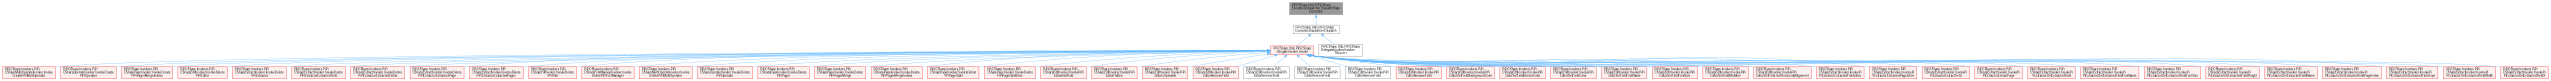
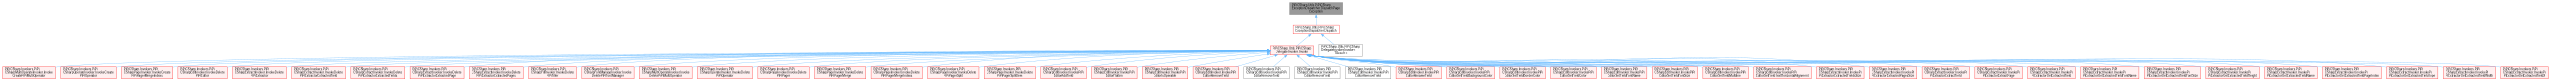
  digraph {
    rankdir=TB
    fontname=Inter
    node [color=red fillcolor="#FFF0F0" fontname=Inter fontsize=10 shape=box style=filled]
    edge [color=steelblue1 dir=back fontname=Inter fontsize=10 labelfontname=Helvetica labelfontsize=10 style=solid]
    n1 [color=gray40 fillcolor=grey60 fontcolor=black height=0.2 label="PiPiCSharp.Utils.PiPiCSharp\lExceptionDispatcher.DispatchPage\lException" width=0.4]
-   n2 [color=grey40 fillcolor=white height=0.2 label="PiPiCSharp.Utils.PiPiCSharp\lExceptionDispatcher.Dispatch" width=0.4]
+   n2 [fillcolor=white height=0.2 label="PiPiCSharp.Utils.PiPiCSharp\lExceptionDispatcher.Dispatch" width=0.4]
    n3 [height=0.2 label="PiPiCSharp.Utils.PiPiCSharp\lDelegateInvoker.Invoke" width=0.4]
    n4 [color=grey40 fillcolor=white height=0.2 label="PiPiCSharp.Utils.PiPiCSharp\lDelegateInvoker.Invoke\<\l TResult \>" width=0.4]
    n5 [height=0.2 label="PiPiCSharp.Invokers.PiPi\lCSharpMultiOperateInvoker.Invoke\lCreatePiPiMultiOperator" width=0.4]
    n6 [height=0.2 label="PiPiCSharp.Invokers.PiPi\lCSharpOperateInvoker.InvokeCreate\lPiPiOperator" width=0.4]
    n7 [height=0.2 label="PiPiCSharp.Invokers.PiPi\lCSharpPageInvoker.InvokeCreate\lPiPiPagerMergeIndexs" width=0.4]
    n8 [height=0.2 label="PiPiCSharp.Invokers.PiPi\lCSharpEditInvoker.InvokeDelete\lPiPiEditor" width=0.4]
    n9 [height=0.2 label="PiPiCSharp.Invokers.PiPi\lCSharpExtractInvoker.InvokeDelete\lPiPiExtractor" width=0.4]
    n10 [height=0.2 label="PiPiCSharp.Invokers.PiPi\lCSharpExtractInvoker.InvokeDelete\lPiPiExtractorExtractedField" width=0.4]
    n11 [height=0.2 label="PiPiCSharp.Invokers.PiPi\lCSharpExtractInvoker.InvokeDelete\lPiPiExtractorExtractedFields" width=0.4]
    n12 [height=0.2 label="PiPiCSharp.Invokers.PiPi\lCSharpExtractInvoker.InvokeDelete\lPiPiExtractorExtractedPage" width=0.4]
    n13 [height=0.2 label="PiPiCSharp.Invokers.PiPi\lCSharpExtractInvoker.InvokeDelete\lPiPiExtractorExtractedPages" width=0.4]
    n14 [height=0.2 label="PiPiCSharp.Invokers.PiPi\lCSharpFillInvoker.InvokeDelete\lPiPiFiller" width=0.4]
    n15 [height=0.2 label="PiPiCSharp.Invokers.PiPi\lCSharpFontManageInvoker.Invoke\lDeletePiPiFontManager" width=0.4]
    n16 [height=0.2 label="PiPiCSharp.Invokers.PiPi\lCSharpMultiOperateInvoker.Invoke\lDeletePiPiMultiOperator" width=0.4]
    n17 [height=0.2 label="PiPiCSharp.Invokers.PiPi\lCSharpOperateInvoker.InvokeDelete\lPiPiOperator" width=0.4]
    n18 [height=0.2 label="PiPiCSharp.Invokers.PiPi\lCSharpPageInvoker.InvokeDelete\lPiPiPager" width=0.4]
    n19 [height=0.2 label="PiPiCSharp.Invokers.PiPi\lCSharpPageInvoker.InvokeDelete\lPiPiPagerMerge" width=0.4]
    n20 [height=0.2 label="PiPiCSharp.Invokers.PiPi\lCSharpPageInvoker.InvokeDelete\lPiPiPagerMergeIndexs" width=0.4]
    n21 [height=0.2 label="PiPiCSharp.Invokers.PiPi\lCSharpPageInvoker.InvokeDelete\lPiPiPagerSplit" width=0.4]
    n22 [height=0.2 label="PiPiCSharp.Invokers.PiPi\lCSharpPageInvoker.InvokeDelete\lPiPiPagerSplitItem" width=0.4]
    n23 [height=0.2 label="PiPiCSharp.Invokers.PiPi\lCSharpEditInvoker.InvokePiPi\lEditorAddField" width=0.4]
    n24 [height=0.2 label="PiPiCSharp.Invokers.PiPi\lCSharpEditInvoker.InvokePiPi\lEditorFlatten" width=0.4]
    n25 [height=0.2 label="PiPiCSharp.Invokers.PiPi\lCSharpEditInvoker.InvokePiPi\lEditorIsOperable" width=0.4]
    n26 [height=0.2 label="PiPiCSharp.Invokers.PiPi\lCSharpEditInvoker.InvokePiPi\lEditorRemoveField" width=0.4]
    n27 [color=grey40 fillcolor=white height=0.2 label="PiPiCSharp.Invokers.PiPi\lCSharpEditInvoker.InvokePiPi\lEditorRemoveField" width=0.4]
    n28 [color=grey40 fillcolor=white height=0.2 label="PiPiCSharp.Invokers.PiPi\lCSharpEditInvoker.InvokePiPi\lEditorRemoveField" width=0.4]
    n29 [color=grey40 fillcolor=white height=0.2 label="PiPiCSharp.Invokers.PiPi\lCSharpEditInvoker.InvokePiPi\lEditorRemoveField" width=0.4]
    n30 [height=0.2 label="PiPiCSharp.Invokers.PiPi\lCSharpEditInvoker.InvokePiPi\lEditorRenameField" width=0.4]
    n31 [height=0.2 label="PiPiCSharp.Invokers.PiPi\lCSharpEditInvoker.InvokePiPi\lEditorSetFieldBackgroundColor" width=0.4]
    n32 [height=0.2 label="PiPiCSharp.Invokers.PiPi\lCSharpEditInvoker.InvokePiPi\lEditorSetFieldBorderColor" width=0.4]
    n33 [height=0.2 label="PiPiCSharp.Invokers.PiPi\lCSharpEditInvoker.InvokePiPi\lEditorSetFieldColor" width=0.4]
    n34 [height=0.2 label="PiPiCSharp.Invokers.PiPi\lCSharpEditInvoker.InvokePiPi\lEditorSetFieldFontName" width=0.4]
    n35 [height=0.2 label="PiPiCSharp.Invokers.PiPi\lCSharpEditInvoker.InvokePiPi\lEditorSetFieldFontSize" width=0.4]
    n36 [height=0.2 label="PiPiCSharp.Invokers.PiPi\lCSharpEditInvoker.InvokePiPi\lEditorSetFieldMultiline" width=0.4]
    n37 [height=0.2 label="PiPiCSharp.Invokers.PiPi\lCSharpEditInvoker.InvokePiPi\lEditorSetFieldTextHorizontalAlignment" width=0.4]
    n38 [height=0.2 label="PiPiCSharp.Invokers.PiPi\lCSharpExtractInvoker.InvokePi\lPiExtractorExtractedFieldsSize" width=0.4]
    n39 [height=0.2 label="PiPiCSharp.Invokers.PiPi\lCSharpExtractInvoker.InvokePi\lPiExtractorExtractedPagesSize" width=0.4]
    n40 [height=0.2 label="PiPiCSharp.Invokers.PiPi\lCSharpExtractInvoker.InvokePi\lPiExtractorExtractField" width=0.4]
    n41 [height=0.2 label="PiPiCSharp.Invokers.PiPi\lCSharpExtractInvoker.InvokePi\lPiExtractorExtractPage" width=0.4]
    n42 [height=0.2 label="PiPiCSharp.Invokers.PiPi\lCSharpExtractInvoker.InvokePi\lPiExtractorGetExtractedField" width=0.4]
    n43 [height=0.2 label="PiPiCSharp.Invokers.PiPi\lCSharpExtractInvoker.InvokePi\lPiExtractorGetExtractedFieldFontName" width=0.4]
    n44 [height=0.2 label="PiPiCSharp.Invokers.PiPi\lCSharpExtractInvoker.InvokePi\lPiExtractorGetExtractedFieldFontSize" width=0.4]
    n45 [height=0.2 label="PiPiCSharp.Invokers.PiPi\lCSharpExtractInvoker.InvokePi\lPiExtractorGetExtractedFieldHeight" width=0.4]
    n46 [height=0.2 label="PiPiCSharp.Invokers.PiPi\lCSharpExtractInvoker.InvokePi\lPiExtractorGetExtractedFieldName" width=0.4]
    n47 [height=0.2 label="PiPiCSharp.Invokers.PiPi\lCSharpExtractInvoker.InvokePi\lPiExtractorGetExtractedFieldPageIndex" width=0.4]
    n48 [height=0.2 label="PiPiCSharp.Invokers.PiPi\lCSharpExtractInvoker.InvokePi\lPiExtractorGetExtractedFieldType" width=0.4]
    n49 [height=0.2 label="PiPiCSharp.Invokers.PiPi\lCSharpExtractInvoker.InvokePi\lPiExtractorGetExtractedFieldWidth" width=0.4]
    n50 [height=0.2 label="PiPiCSharp.Invokers.PiPi\lCSharpExtractInvoker.InvokePi\lPiExtractorGetExtractedFieldX" width=0.4]
    n1 -> n2
    n2 -> n3
    n2 -> n4
    n3 -> n5
    n3 -> n6
    n3 -> n7
    n3 -> n8
    n3 -> n9
    n3 -> n10
    n3 -> n11
    n3 -> n12
    n3 -> n13
    n3 -> n14
    n3 -> n15
    n3 -> n16
    n3 -> n17
    n3 -> n18
    n3 -> n19
    n3 -> n20
    n3 -> n21
    n3 -> n22
    n3 -> n23
    n3 -> n24
    n3 -> n25
    n3 -> n26
    n3 -> n27
    n3 -> n28
    n3 -> n29
    n3 -> n30
    n3 -> n31
    n3 -> n32
    n3 -> n33
    n3 -> n34
    n3 -> n35
    n3 -> n36
    n3 -> n37
    n3 -> n38
    n3 -> n39
    n3 -> n40
    n3 -> n41
    n3 -> n42
    n3 -> n43
    n3 -> n44
    n3 -> n45
    n3 -> n46
    n3 -> n47
    n3 -> n48
    n3 -> n49
    n3 -> n50
  }
